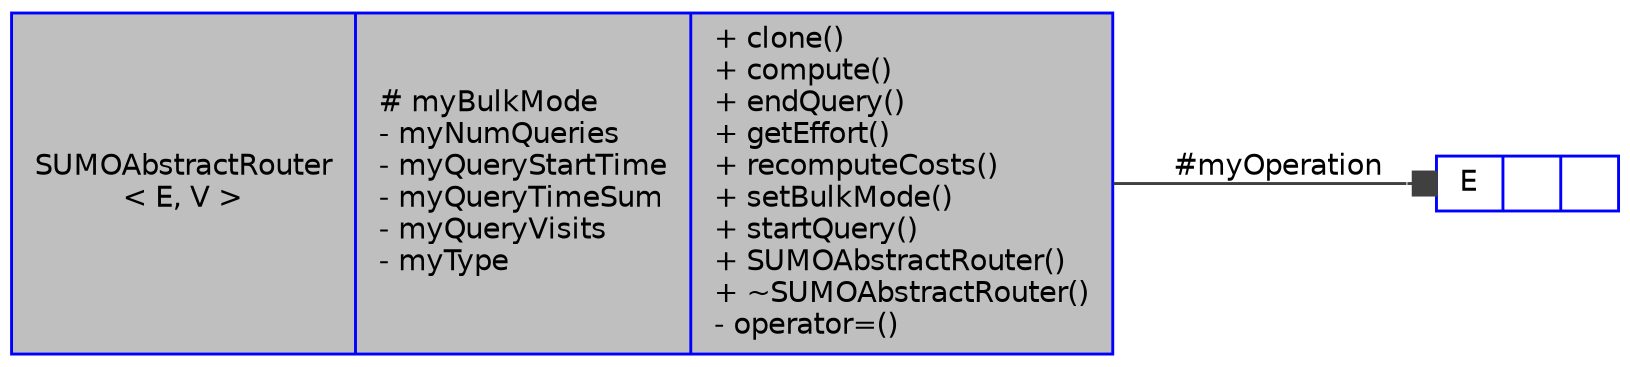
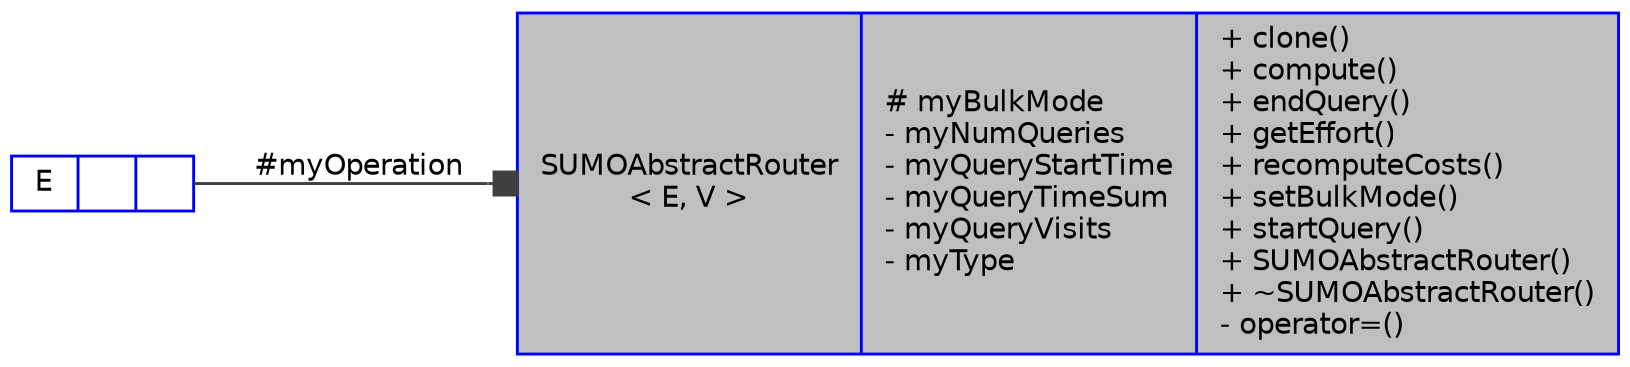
  digraph {
    rankdir=LR
    node [color=blue fontname=Helvetica fontsize=10 shape=record style=filled]
    n1 [fillcolor=grey75 fontcolor=black height=0.2 label="{SUMOAbstractRouter\l\< E, V \>\n|# myBulkMode\l- myNumQueries\l- myQueryStartTime\l- myQueryTimeSum\l- myQueryVisits\l- myType\l|+ clone()\l+ compute()\l+ endQuery()\l+ getEffort()\l+ recomputeCosts()\l+ setBulkMode()\l+ startQuery()\l+ SUMOAbstractRouter()\l+ ~SUMOAbstractRouter()\l- operator=()\l}" width=0.4]
    n2 [fillcolor=white height=0.2 label="{E\n||}" width=0.4]
-   n1 -> n2 [arrowhead=box color=grey25 fontname=Helvetica fontsize=10 label=" #myOperation" labelfontname=Helvetica labelfontsize=10 style=solid]
+   n2 -> n1 [arrowhead=box color=grey25 fontname=Helvetica fontsize=10 label=" #myOperation" labelfontname=Helvetica labelfontsize=10 style=solid]
  }
